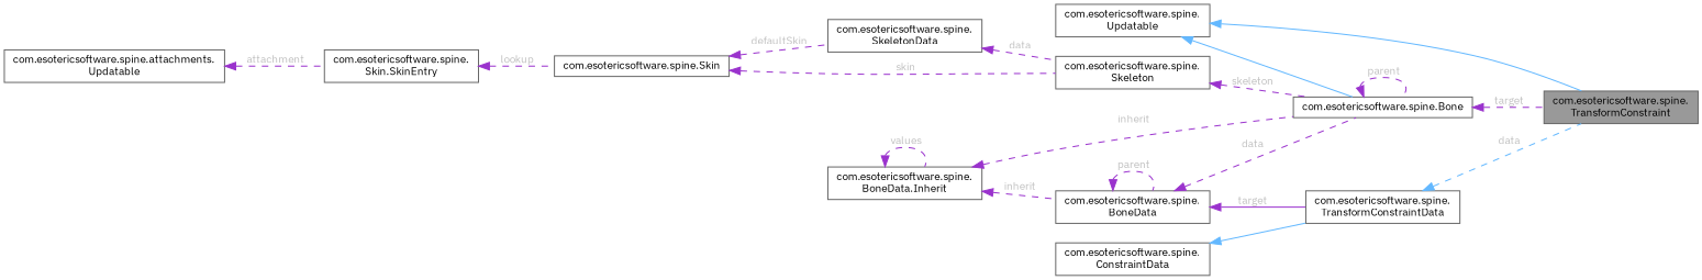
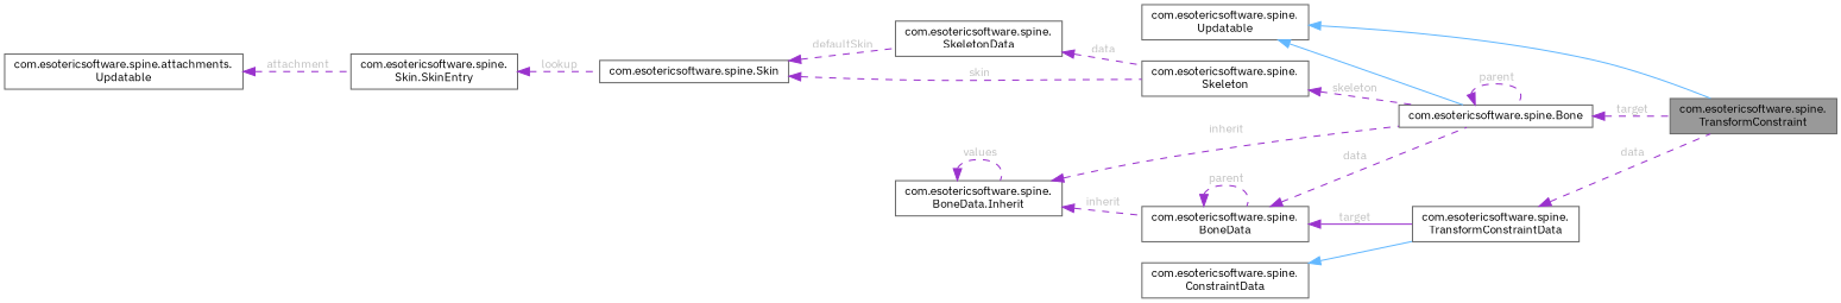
  digraph {
    fontname="IBM Plex Sans"
    rankdir=LR
    node [color=gray40 fillcolor=white fontname="IBM Plex Sans" fontsize=10 shape=box style=filled]
    edge [color=darkorchid3 dir=back fontname="IBM Plex Sans" fontsize=10 labelfontname=Helvetica labelfontsize=10 style=dashed fontcolor=grey]
    n1 [fillcolor=grey60 fontcolor=black height=0.2 label="com.esotericsoftware.spine.\lTransformConstraint" width=0.4]
    n2 [height=0.2 label="com.esotericsoftware.spine.\lUpdatable" width=0.4]
    n3 [height=0.2 label="com.esotericsoftware.spine.Bone" width=0.4]
    n4 [height=0.2 label="com.esotericsoftware.spine.\lTransformConstraintData" width=0.4]
    n5 [height=0.2 label="com.esotericsoftware.spine.\lConstraintData" width=0.4]
    n6 [height=0.2 label="com.esotericsoftware.spine.\lBoneData" width=0.4]
    n7 [height=0.2 label="com.esotericsoftware.spine.\lBoneData.Inherit" width=0.4]
    n8 [height=0.2 label="com.esotericsoftware.spine.\lSkeleton" width=0.4]
    n9 [height=0.2 label="com.esotericsoftware.spine.\lSkeletonData" width=0.4]
    n10 [height=0.2 label="com.esotericsoftware.spine.Skin" width=0.4]
    n11 [height=0.2 label="com.esotericsoftware.spine.\lSkin.SkinEntry" width=0.4]
    n12 [height=0.2 label="com.esotericsoftware.spine.attachments.\lUpdatable" width=0.4]
    n2 -> n1 [color=steelblue1 style=solid fontcolor=""]
    n2 -> n3 [color=steelblue1 style=solid fontcolor=""]
    n3 -> n1 [label=" target"]
    n3 -> n3 [label=" parent"]
-   n4 -> n1 [color=steelblue1 label=" data"]
+   n4 -> n1 [label=" data"]
    n5 -> n4 [color=steelblue1 style=solid fontcolor=""]
    n6 -> n3 [label=" data"]
    n6 -> n4 [label=" target" style=solid]
    n6 -> n6 [label=" parent"]
    n7 -> n3 [label=" inherit"]
    n7 -> n6 [label=" inherit"]
    n7 -> n7 [label=" values"]
    n8 -> n3 [label=" skeleton"]
    n9 -> n8 [label=" data"]
    n10 -> n8 [label=" skin"]
    n10 -> n9 [label=" defaultSkin"]
    n11 -> n10 [label=" lookup"]
    n12 -> n11 [label=" attachment"]
  }
